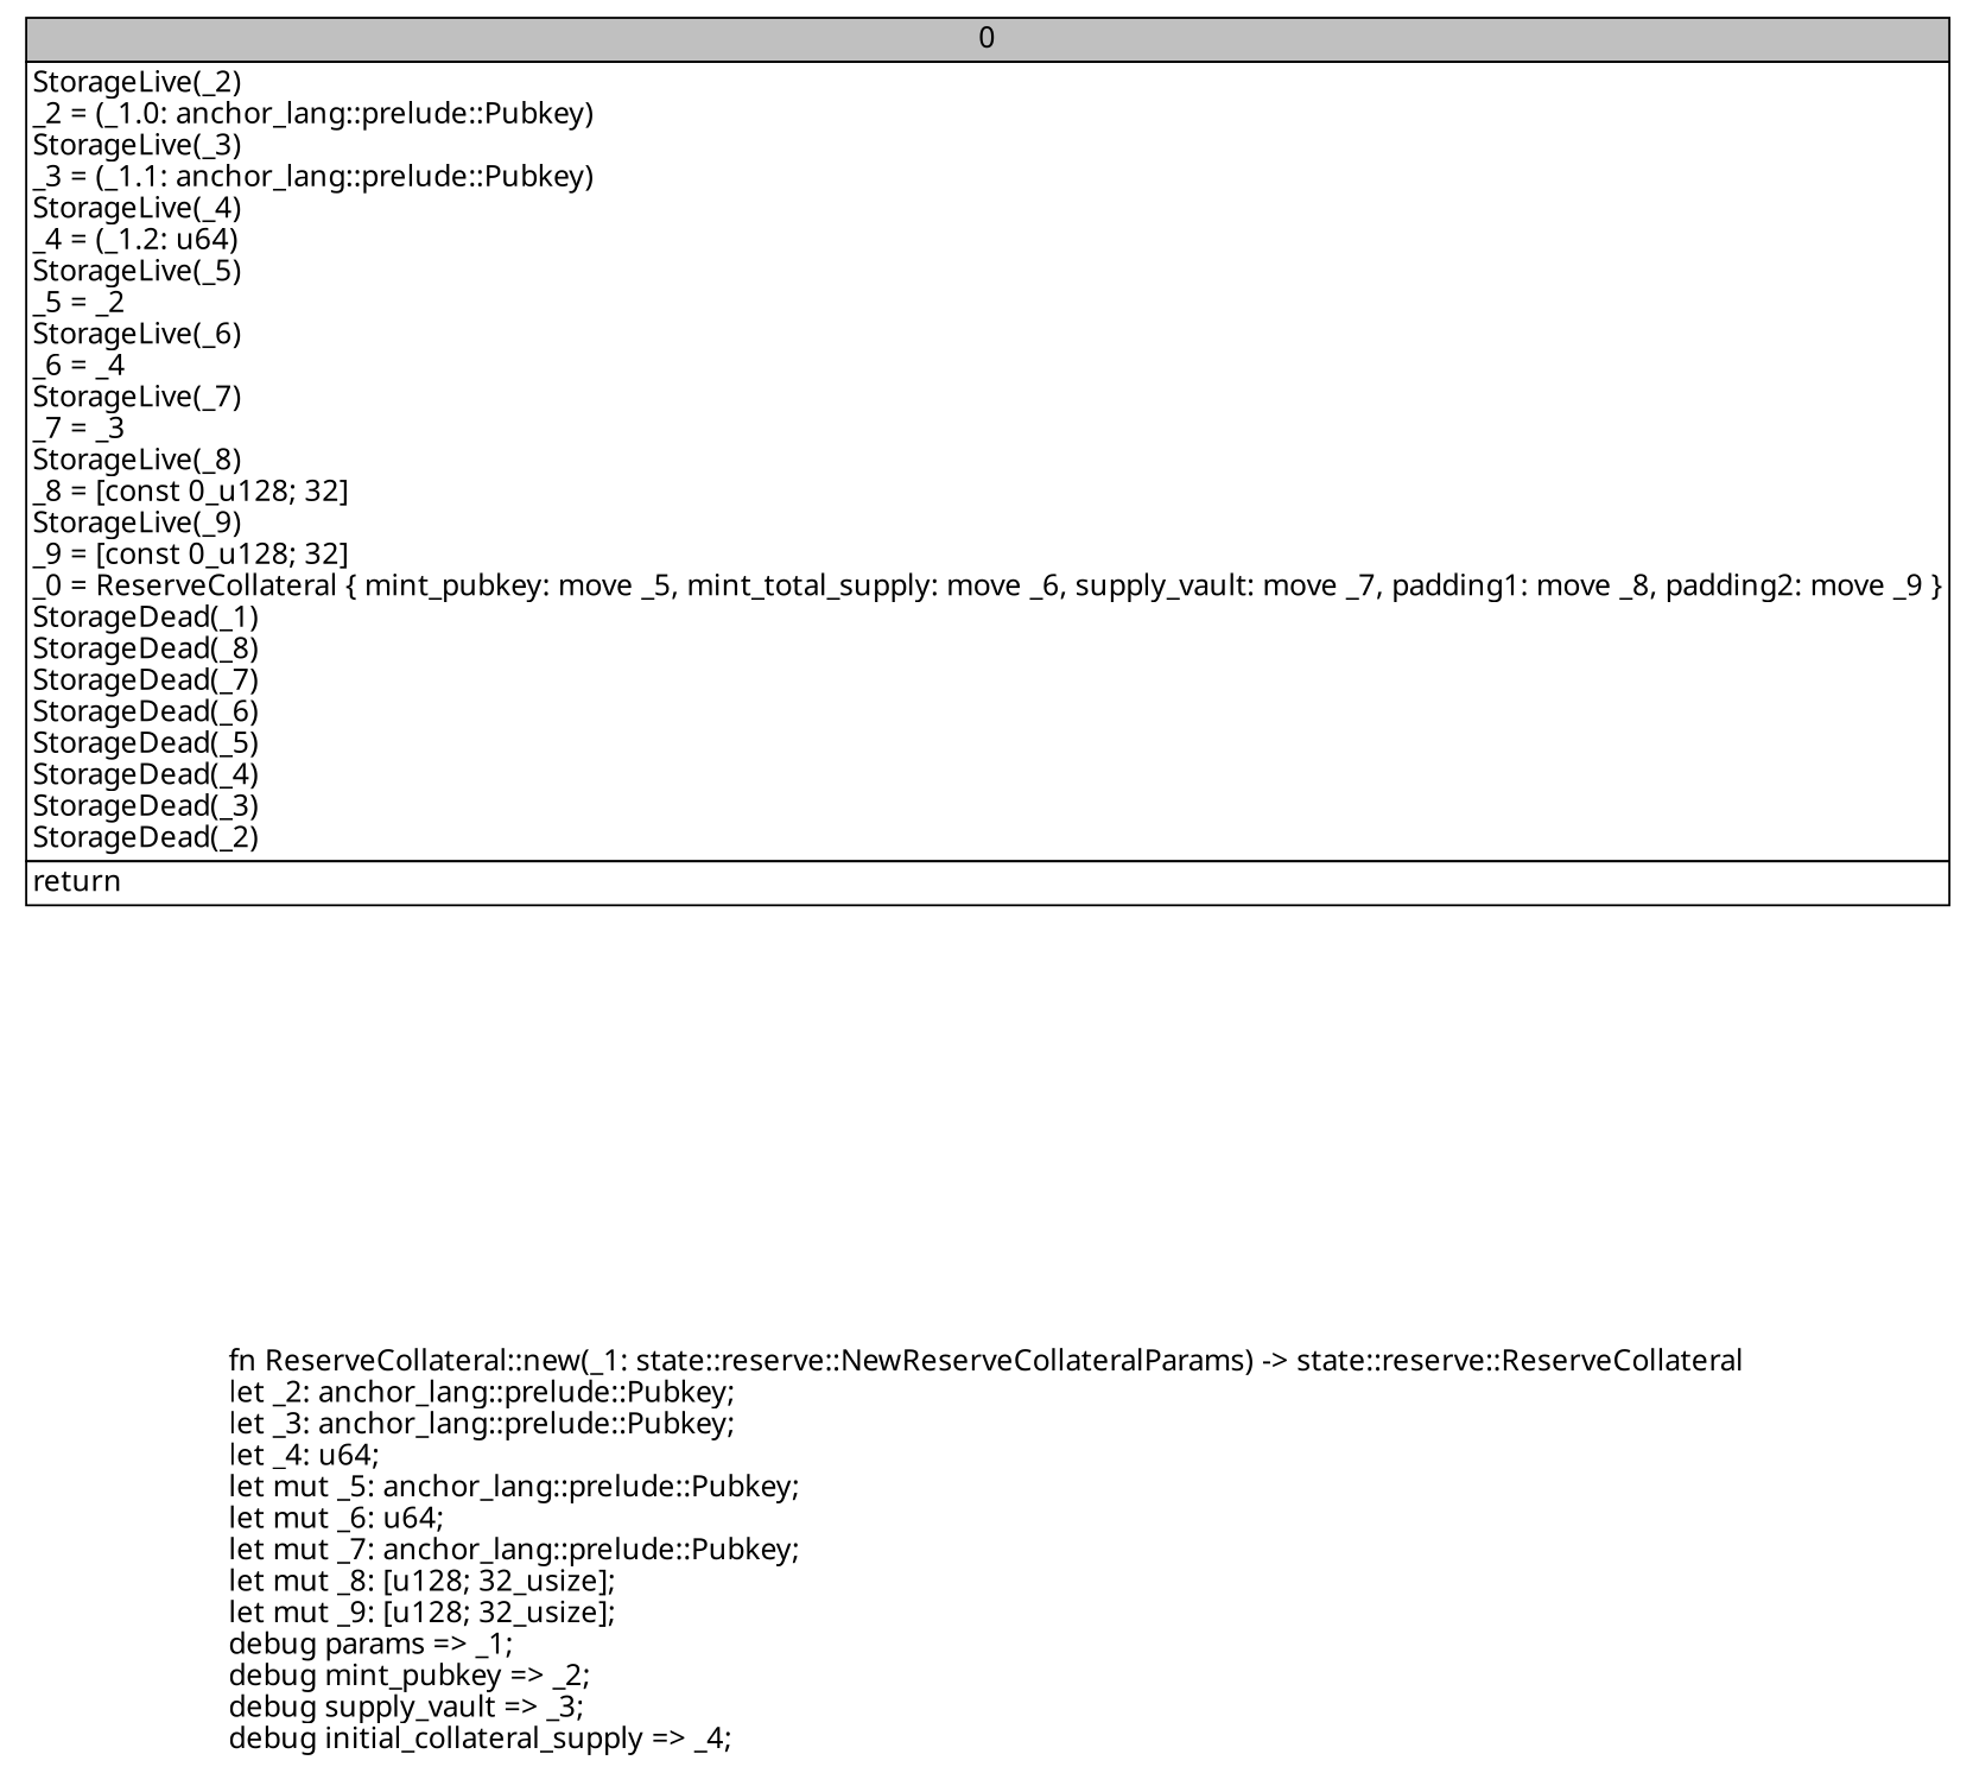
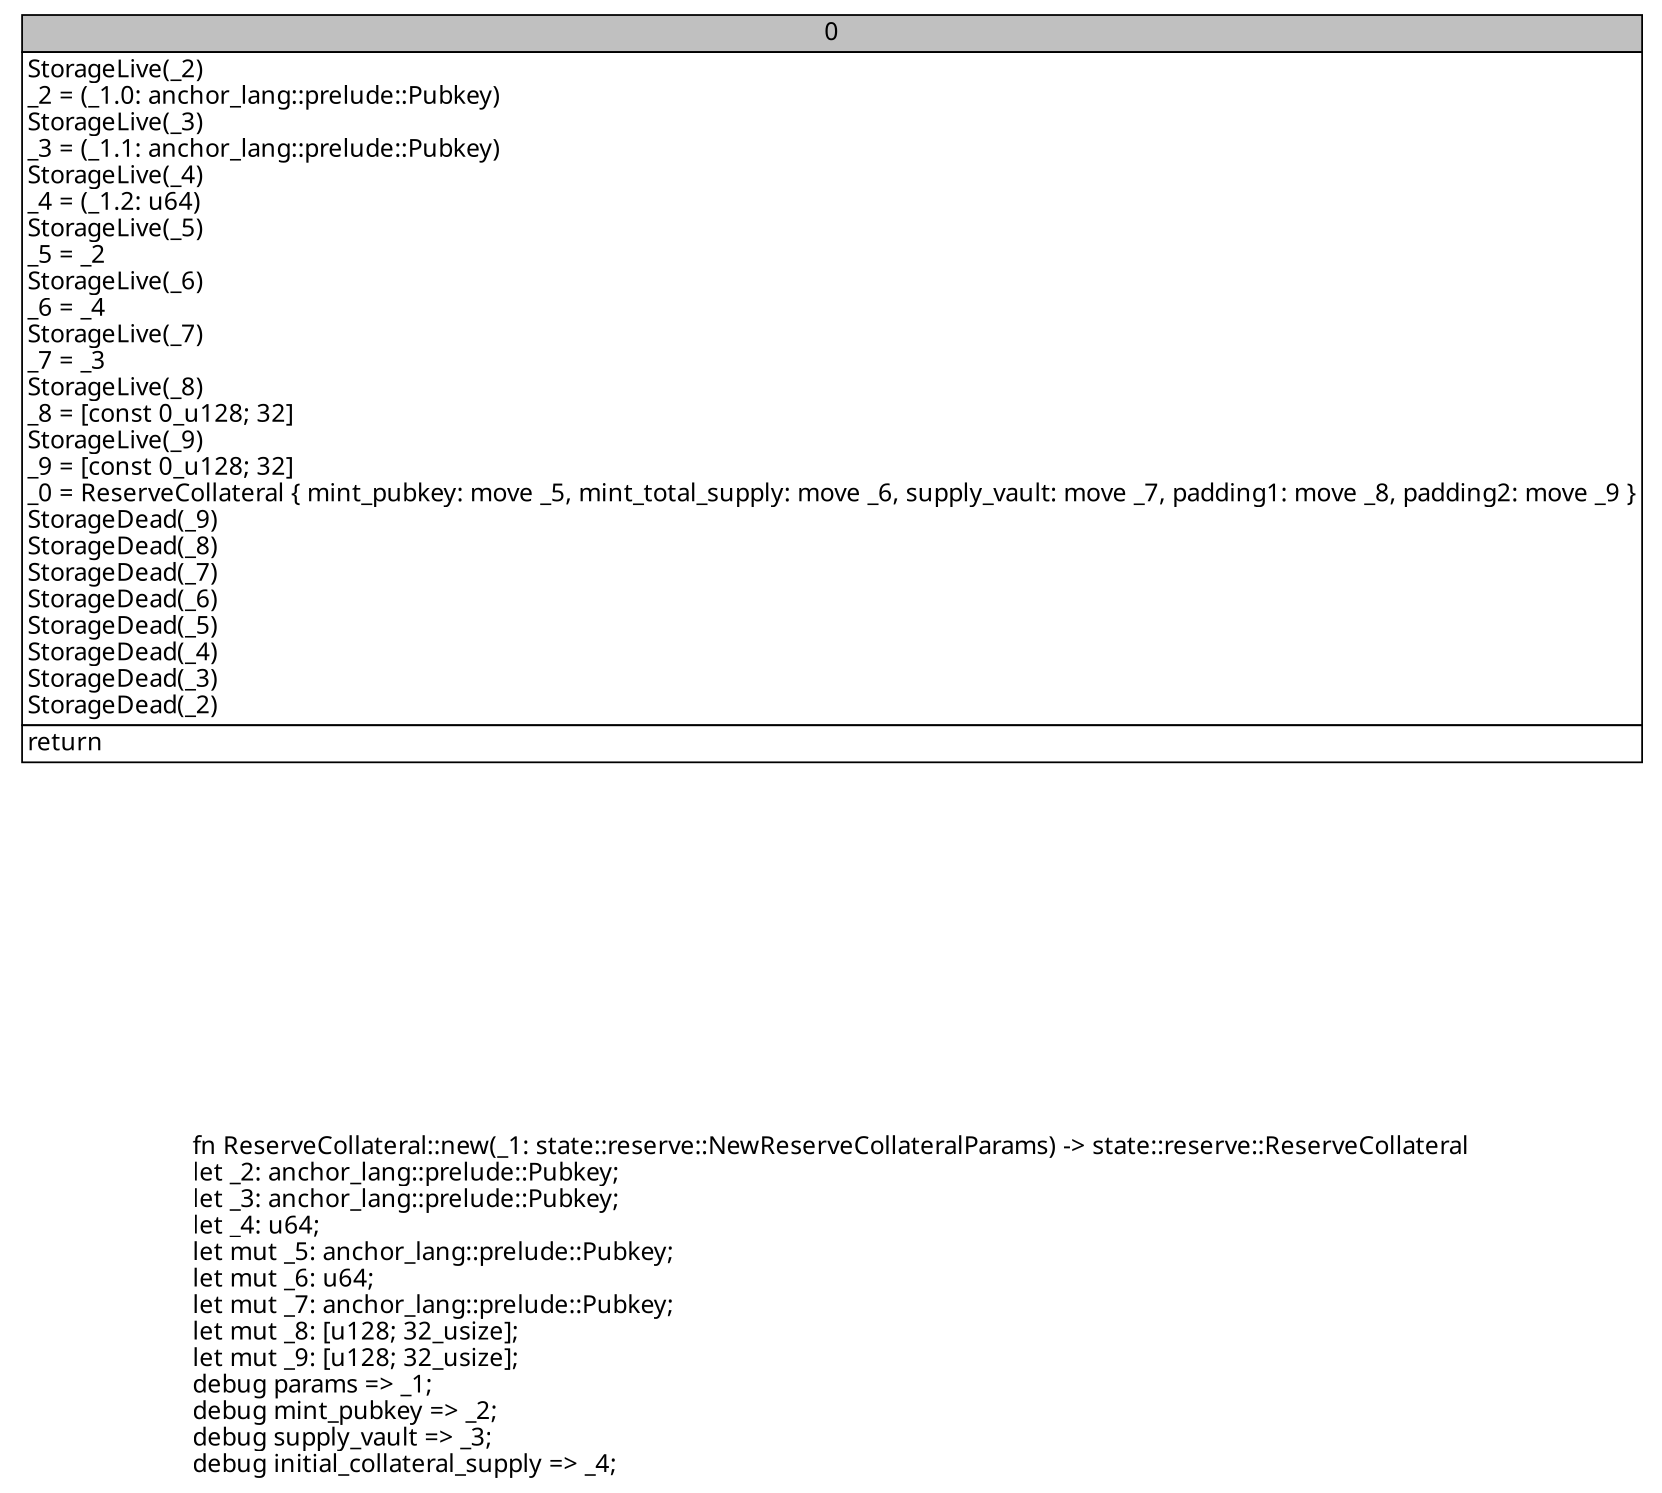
  digraph {
    fontname="Noto Sans"
    label=<fn ReserveCollateral::new(_1: state::reserve::NewReserveCollateralParams) -&gt; state::reserve::ReserveCollateral<br align="left"/>let _2: anchor_lang::prelude::Pubkey;<br align="left"/>let _3: anchor_lang::prelude::Pubkey;<br align="left"/>let _4: u64;<br align="left"/>let mut _5: anchor_lang::prelude::Pubkey;<br align="left"/>let mut _6: u64;<br align="left"/>let mut _7: anchor_lang::prelude::Pubkey;<br align="left"/>let mut _8: [u128; 32_usize];<br align="left"/>let mut _9: [u128; 32_usize];<br align="left"/>debug params =&gt; _1;<br align="left"/>debug mint_pubkey =&gt; _2;<br align="left"/>debug supply_vault =&gt; _3;<br align="left"/>debug initial_collateral_supply =&gt; _4;<br align="left"/>>
-   n1 [fontname="Noto Sans" label=<<table border="0" cellborder="1" cellspacing="0"><tr><td bgcolor="gray" align="center" colspan="1">0</td></tr><tr><td align="left" balign="left">StorageLive(_2)<br/>_2 = (_1.0: anchor_lang::prelude::Pubkey)<br/>StorageLive(_3)<br/>_3 = (_1.1: anchor_lang::prelude::Pubkey)<br/>StorageLive(_4)<br/>_4 = (_1.2: u64)<br/>StorageLive(_5)<br/>_5 = _2<br/>StorageLive(_6)<br/>_6 = _4<br/>StorageLive(_7)<br/>_7 = _3<br/>StorageLive(_8)<br/>_8 = [const 0_u128; 32]<br/>StorageLive(_9)<br/>_9 = [const 0_u128; 32]<br/>_0 = ReserveCollateral { mint_pubkey: move _5, mint_total_supply: move _6, supply_vault: move _7, padding1: move _8, padding2: move _9 }<br/>StorageDead(_1)<br/>StorageDead(_8)<br/>StorageDead(_7)<br/>StorageDead(_6)<br/>StorageDead(_5)<br/>StorageDead(_4)<br/>StorageDead(_3)<br/>StorageDead(_2)<br/></td></tr><tr><td align="left">return</td></tr></table>> shape=none]
+   n1 [fontname="Noto Sans" label=<<table border="0" cellborder="1" cellspacing="0"><tr><td bgcolor="gray" align="center" colspan="1">0</td></tr><tr><td align="left" balign="left">StorageLive(_2)<br/>_2 = (_1.0: anchor_lang::prelude::Pubkey)<br/>StorageLive(_3)<br/>_3 = (_1.1: anchor_lang::prelude::Pubkey)<br/>StorageLive(_4)<br/>_4 = (_1.2: u64)<br/>StorageLive(_5)<br/>_5 = _2<br/>StorageLive(_6)<br/>_6 = _4<br/>StorageLive(_7)<br/>_7 = _3<br/>StorageLive(_8)<br/>_8 = [const 0_u128; 32]<br/>StorageLive(_9)<br/>_9 = [const 0_u128; 32]<br/>_0 = ReserveCollateral { mint_pubkey: move _5, mint_total_supply: move _6, supply_vault: move _7, padding1: move _8, padding2: move _9 }<br/>StorageDead(_9)<br/>StorageDead(_8)<br/>StorageDead(_7)<br/>StorageDead(_6)<br/>StorageDead(_5)<br/>StorageDead(_4)<br/>StorageDead(_3)<br/>StorageDead(_2)<br/></td></tr><tr><td align="left">return</td></tr></table>> shape=none]
  }
